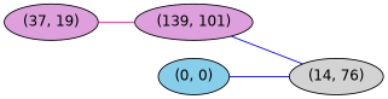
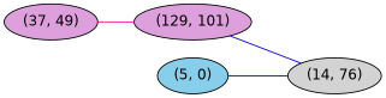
  graph {
    fontname="DejaVu Sans"
    rankdir=LR
    node [fillcolor=plum fontname="DejaVu Sans" style=filled]
    edge [color=blue fontname="DejaVu Sans" weight=2]
-   "(37, 49)" [label="(37, 19)"]
-   "(129, 101)" [label="(139, 101)"]
+   "(37, 49)"
+   "(129, 101)"
    n3 [fillcolor=lightgrey label="(14, 76)"]
-   "(0, 0)" [fillcolor=skyblue]
+   "(0, 0)" [fillcolor=skyblue label="(5, 0)"]
    "(37, 49)" -- "(129, 101)" [color=deeppink]
    "(129, 101)" -- n3
    "(0, 0)" -- n3 [weight=4]
  }
